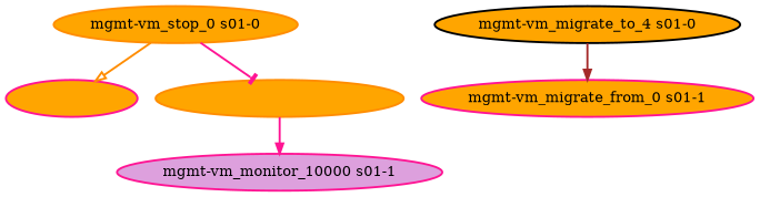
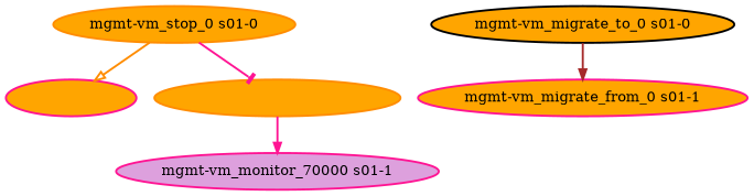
  digraph {
    node [color=deeppink fillcolor=orange fontcolor=black style="bold,filled"]
    edge [arrowhead=normal color=deeppink style=bold]
    all_stopped [fontcolor=orange]
    "mgmt-vm_stop_0 s01-0" [color=darkorange]
    "mgmt-vm_start_0 s01-1" [color=darkorange fontcolor=orange]
-   "mgmt-vm_monitor_10000 s01-1" [fillcolor=plum]
-   "mgmt-vm_migrate_to_0 s01-0" [color=black label="mgmt-vm_migrate_to_4 s01-0"]
+   "mgmt-vm_monitor_10000 s01-1" [fillcolor=plum label="mgmt-vm_monitor_70000 s01-1"]
+   "mgmt-vm_migrate_to_0 s01-0" [color=black]
    "mgmt-vm_migrate_from_0 s01-1"
    "mgmt-vm_stop_0 s01-0" -> all_stopped [arrowhead=onormal color=darkorange]
    "mgmt-vm_stop_0 s01-0" -> "mgmt-vm_start_0 s01-1" [arrowhead=tee]
    "mgmt-vm_start_0 s01-1" -> "mgmt-vm_monitor_10000 s01-1"
    "mgmt-vm_migrate_to_0 s01-0" -> "mgmt-vm_migrate_from_0 s01-1" [color=brown]
  }
